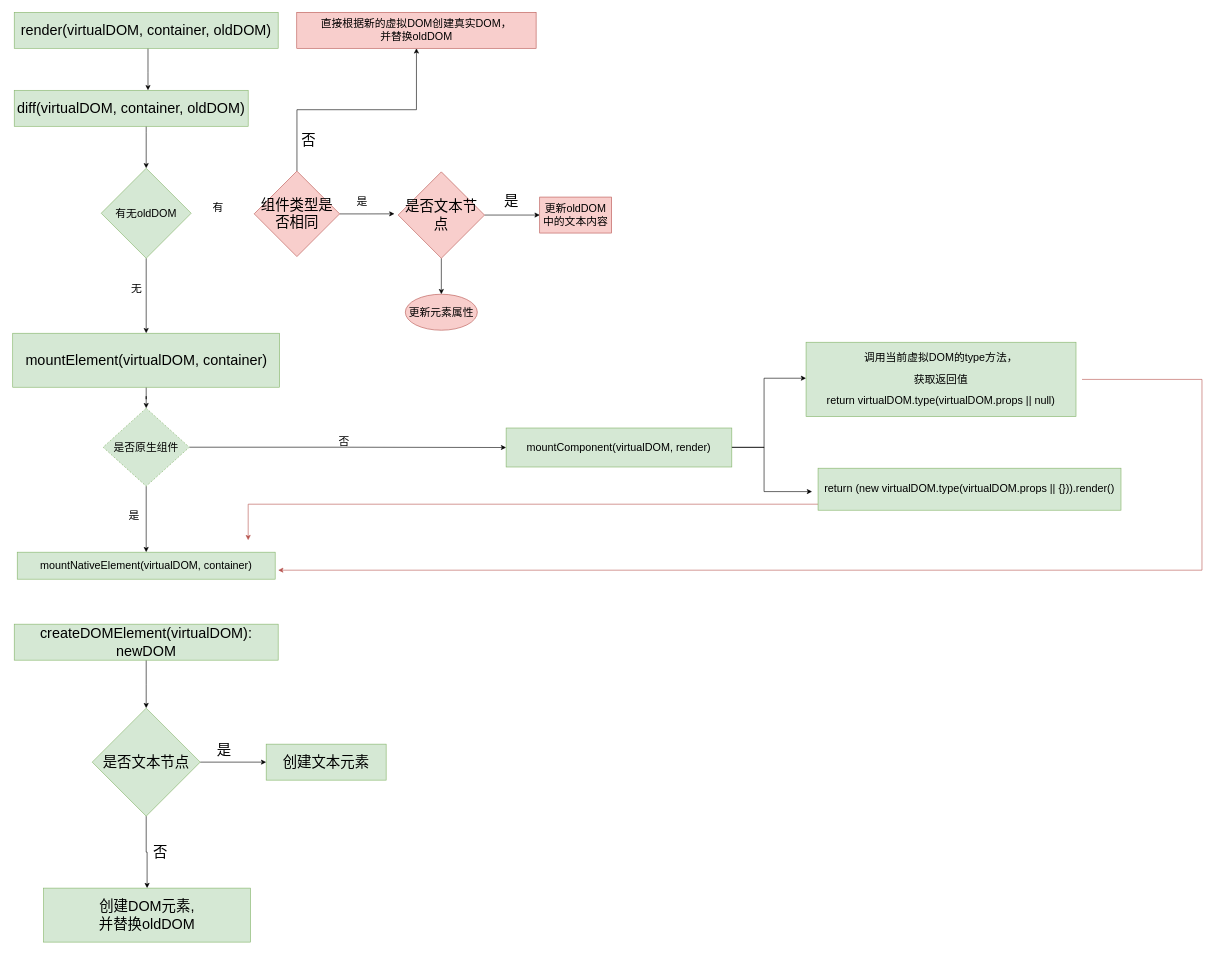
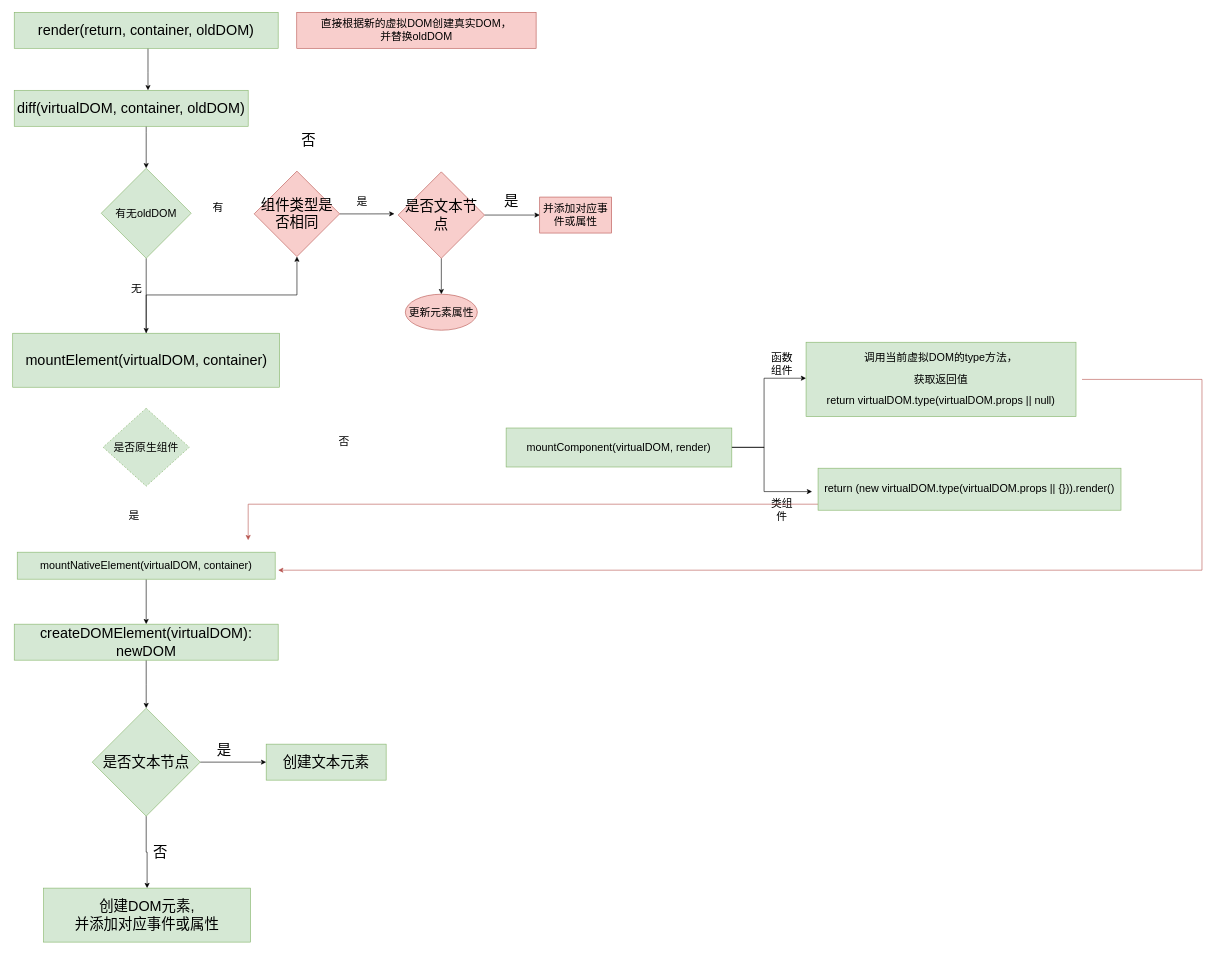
  <mxCell id="0" />
  <mxCell id="1" parent="0" />
  <mxCell id="2" value="" style="edgeStyle=orthogonalEdgeStyle;rounded=0;orthogonalLoop=1;jettySize=auto;html=1;" parent="1" edge="1"><mxGeometry relative="1" as="geometry"><mxPoint x="246" y="80" as="sourcePoint" /><mxPoint x="246" y="150" as="targetPoint" /><Array as="points"><mxPoint x="246" y="120" /><mxPoint x="246" y="120" /></Array></mxGeometry></mxCell>
- <mxCell id="3" value="&lt;font style=&quot;font-size: 24px&quot;&gt;render(virtualDOM, container, oldDOM)&lt;/font&gt;" style="rounded=0;whiteSpace=wrap;html=1;fillColor=#d5e8d4;strokeColor=#82b366;" parent="1" vertex="1"><mxGeometry x="23" y="20" width="440" height="60" as="geometry" /></mxCell>
+ <mxCell id="3" value="&lt;font style=&quot;font-size: 24px&quot;&gt;render(return, container, oldDOM)&lt;/font&gt;" style="rounded=0;whiteSpace=wrap;html=1;fillColor=#d5e8d4;strokeColor=#82b366;" parent="1" vertex="1"><mxGeometry x="23" y="20" width="440" height="60" as="geometry" /></mxCell>
  <mxCell id="4" value="" style="edgeStyle=orthogonalEdgeStyle;rounded=0;orthogonalLoop=1;jettySize=auto;html=1;" parent="1" source="5" target="7" edge="1"><mxGeometry relative="1" as="geometry"><Array as="points"><mxPoint x="243" y="220" /><mxPoint x="243" y="220" /></Array></mxGeometry></mxCell>
  <mxCell id="5" value="&lt;font style=&quot;font-size: 24px&quot;&gt;diff(virtualDOM, container, oldDOM)&lt;/font&gt;" style="rounded=0;whiteSpace=wrap;html=1;fillColor=#d5e8d4;strokeColor=#82b366;" parent="1" vertex="1"><mxGeometry x="23" y="150" width="390" height="60" as="geometry" /></mxCell>
  <mxCell id="6" value="" style="edgeStyle=orthogonalEdgeStyle;rounded=0;orthogonalLoop=1;jettySize=auto;html=1;" parent="1" source="7" target="9" edge="1"><mxGeometry relative="1" as="geometry" /></mxCell>
  <mxCell id="7" value="&lt;font style=&quot;font-size: 18px&quot;&gt;有无oldDOM&lt;/font&gt;" style="rhombus;whiteSpace=wrap;html=1;rounded=0;strokeColor=#82b366;fillColor=#d5e8d4;" parent="1" vertex="1"><mxGeometry x="168" y="280" width="150" height="150" as="geometry" /></mxCell>
- <mxCell id="8" value="" style="edgeStyle=orthogonalEdgeStyle;rounded=0;orthogonalLoop=1;jettySize=auto;html=1;" parent="1" source="9" target="14" edge="1"><mxGeometry relative="1" as="geometry" /></mxCell>
+ <mxCell id="8" value="" style="edgeStyle=orthogonalEdgeStyle;rounded=0;orthogonalLoop=1;jettySize=auto;html=1;" parent="1" source="9" target="32" edge="1"><mxGeometry relative="1" as="geometry" /></mxCell>
  <mxCell id="9" value="&lt;font style=&quot;font-size: 24px&quot;&gt;mountElement(virtualDOM, container)&lt;/font&gt;" style="whiteSpace=wrap;html=1;rounded=0;strokeColor=#82b366;fillColor=#d5e8d4;" parent="1" vertex="1"><mxGeometry x="20.5" y="555" width="445" height="90" as="geometry" /></mxCell>
  <mxCell id="10" value="&lt;font style=&quot;font-size: 18px&quot;&gt;无&lt;/font&gt;" style="text;html=1;strokeColor=none;fillColor=none;align=center;verticalAlign=middle;whiteSpace=wrap;rounded=0;" parent="1" vertex="1"><mxGeometry x="207" y="470" width="40" height="20" as="geometry" /></mxCell>
  <mxCell id="11" value="&lt;font style=&quot;font-size: 18px&quot;&gt;有&lt;/font&gt;" style="text;html=1;strokeColor=none;fillColor=none;align=center;verticalAlign=middle;whiteSpace=wrap;rounded=0;" parent="1" vertex="1"><mxGeometry x="343" y="335" width="40" height="20" as="geometry" /></mxCell>
- <mxCell id="12" value="" style="edgeStyle=orthogonalEdgeStyle;rounded=0;orthogonalLoop=1;jettySize=auto;html=1;" parent="1" source="14" target="16" edge="1"><mxGeometry relative="1" as="geometry" /></mxCell>
- <mxCell id="13" value="" style="edgeStyle=orthogonalEdgeStyle;rounded=0;orthogonalLoop=1;jettySize=auto;html=1;" parent="1" source="14" target="19" edge="1"><mxGeometry relative="1" as="geometry" /></mxCell>
  <mxCell id="14" value="&lt;font style=&quot;font-size: 18px&quot;&gt;是否原生组件&lt;/font&gt;" style="rhombus;whiteSpace=wrap;html=1;rounded=0;strokeColor=#82b366;fillColor=#d5e8d4;dashed=1;" parent="1" vertex="1"><mxGeometry x="171.13" y="680" width="143.75" height="130" as="geometry" /></mxCell>
+ <mxCell id="15" value="" style="edgeStyle=orthogonalEdgeStyle;rounded=0;orthogonalLoop=1;jettySize=auto;html=1;" parent="1" source="16" target="29" edge="1"><mxGeometry relative="1" as="geometry" /></mxCell>
  <mxCell id="16" value="&lt;font style=&quot;font-size: 18px&quot;&gt;mountNativeElement(virtualDOM, container)&lt;/font&gt;" style="whiteSpace=wrap;html=1;rounded=0;strokeColor=#82b366;fillColor=#d5e8d4;" parent="1" vertex="1"><mxGeometry x="28" y="920" width="430" height="45" as="geometry" /></mxCell>
  <mxCell id="17" value="&lt;font style=&quot;font-size: 18px&quot;&gt;是&lt;/font&gt;" style="text;html=1;strokeColor=none;fillColor=none;align=center;verticalAlign=middle;whiteSpace=wrap;rounded=0;" parent="1" vertex="1"><mxGeometry x="203" y="850" width="40" height="20" as="geometry" /></mxCell>
  <mxCell id="18" value="" style="edgeStyle=orthogonalEdgeStyle;rounded=0;orthogonalLoop=1;jettySize=auto;html=1;" parent="1" source="19" edge="1"><mxGeometry relative="1" as="geometry"><mxPoint x="1343" y="630" as="targetPoint" /><Array as="points"><mxPoint x="1273" y="745" /><mxPoint x="1273" y="630" /></Array></mxGeometry></mxCell>
  <mxCell id="19" value="&lt;font style=&quot;font-size: 18px&quot;&gt;mountComponent(virtualDOM, render)&lt;/font&gt;" style="whiteSpace=wrap;html=1;rounded=0;strokeColor=#82b366;fillColor=#d5e8d4;" parent="1" vertex="1"><mxGeometry x="843" y="713" width="376.24" height="65" as="geometry" /></mxCell>
  <mxCell id="20" value="&lt;font style=&quot;font-size: 18px&quot;&gt;否&lt;/font&gt;" style="text;html=1;strokeColor=none;fillColor=none;align=center;verticalAlign=middle;whiteSpace=wrap;rounded=0;" parent="1" vertex="1"><mxGeometry x="553" y="725" width="40" height="20" as="geometry" /></mxCell>
  <mxCell id="21" value="" style="edgeStyle=orthogonalEdgeStyle;rounded=0;orthogonalLoop=1;jettySize=auto;html=1;fillColor=#f8cecc;strokeColor=#b85450;" parent="1" edge="1"><mxGeometry relative="1" as="geometry"><mxPoint x="1803" y="632" as="sourcePoint" /><mxPoint x="463" y="950" as="targetPoint" /><Array as="points"><mxPoint x="2003" y="632" /><mxPoint x="2003" y="950" /></Array></mxGeometry></mxCell>
  <mxCell id="22" value="&lt;font&gt;&lt;span style=&quot;font-size: 18px&quot;&gt;调用当前虚拟DOM的type方法，&lt;br&gt;&lt;/span&gt;&lt;br&gt;&lt;span style=&quot;font-size: 18px&quot;&gt;获取返回值&lt;/span&gt;&lt;br&gt;&lt;br&gt;&lt;span style=&quot;font-size: 18px&quot;&gt;return virtualDOM.type(virtualDOM.props || null)&lt;/span&gt;&lt;br&gt;&lt;/font&gt;" style="whiteSpace=wrap;html=1;rounded=0;strokeColor=#82b366;fillColor=#d5e8d4;" parent="1" vertex="1"><mxGeometry x="1343" y="570" width="450" height="124" as="geometry" /></mxCell>
+ <mxCell id="23" value="&lt;font style=&quot;font-size: 18px&quot;&gt;函数组件&lt;/font&gt;" style="text;html=1;strokeColor=none;fillColor=none;align=center;verticalAlign=middle;whiteSpace=wrap;rounded=0;" parent="1" vertex="1"><mxGeometry x="1283" y="596" width="40" height="20" as="geometry" /></mxCell>
  <mxCell id="24" value="" style="edgeStyle=orthogonalEdgeStyle;rounded=0;orthogonalLoop=1;jettySize=auto;html=1;" parent="1" edge="1"><mxGeometry relative="1" as="geometry"><mxPoint x="1219.24" y="745.003" as="sourcePoint" /><mxPoint x="1353" y="819" as="targetPoint" /><Array as="points"><mxPoint x="1273" y="745" /><mxPoint x="1273" y="819" /></Array></mxGeometry></mxCell>
+ <mxCell id="25" value="&lt;font style=&quot;font-size: 18px&quot;&gt;类组件&lt;/font&gt;" style="text;html=1;strokeColor=none;fillColor=none;align=center;verticalAlign=middle;whiteSpace=wrap;rounded=0;" parent="1" vertex="1"><mxGeometry x="1283" y="840" width="40" height="20" as="geometry" /></mxCell>
  <mxCell id="26" value="" style="edgeStyle=orthogonalEdgeStyle;rounded=0;orthogonalLoop=1;jettySize=auto;html=1;fillColor=#f8cecc;strokeColor=#b85450;" parent="1" source="27" edge="1"><mxGeometry relative="1" as="geometry"><mxPoint x="413" y="900" as="targetPoint" /><Array as="points"><mxPoint x="413" y="840" /></Array></mxGeometry></mxCell>
  <mxCell id="27" value="&lt;font style=&quot;font-size: 18px&quot;&gt;return (new virtualDOM.type(virtualDOM.props || {})).render()&lt;/font&gt;" style="rounded=0;whiteSpace=wrap;html=1;fillColor=#d5e8d4;strokeColor=#82b366;" parent="1" vertex="1"><mxGeometry x="1363" y="780" width="505" height="70" as="geometry" /></mxCell>
  <mxCell id="28" value="" style="edgeStyle=orthogonalEdgeStyle;rounded=0;orthogonalLoop=1;jettySize=auto;html=1;" edge="1" parent="1" source="29"><mxGeometry relative="1" as="geometry"><mxPoint x="243" y="1180" as="targetPoint" /></mxGeometry></mxCell>
  <mxCell id="29" value="&lt;font style=&quot;font-size: 24px&quot;&gt;createDOMElement(virtualDOM): newDOM&lt;/font&gt;" style="whiteSpace=wrap;html=1;rounded=0;strokeColor=#82b366;fillColor=#d5e8d4;" parent="1" vertex="1"><mxGeometry x="23" y="1040" width="440" height="60" as="geometry" /></mxCell>
  <mxCell id="30" value="" style="edgeStyle=orthogonalEdgeStyle;rounded=0;orthogonalLoop=1;jettySize=auto;html=1;" edge="1" parent="1" source="32"><mxGeometry relative="1" as="geometry"><mxPoint x="656.75" y="356" as="targetPoint" /></mxGeometry></mxCell>
- <mxCell id="31" value="" style="edgeStyle=orthogonalEdgeStyle;rounded=0;orthogonalLoop=1;jettySize=auto;html=1;" edge="1" parent="1" source="32" target="40"><mxGeometry relative="1" as="geometry" /></mxCell>
  <mxCell id="32" value="&lt;font style=&quot;font-size: 24px&quot;&gt;组件类型是否相同&lt;/font&gt;" style="rhombus;whiteSpace=wrap;html=1;fillColor=#f8cecc;strokeColor=#b85450;" vertex="1" parent="1"><mxGeometry x="423" y="284.75" width="142.5" height="142.5" as="geometry" /></mxCell>
  <mxCell id="33" value="&lt;font style=&quot;font-size: 18px&quot;&gt;是&lt;/font&gt;" style="text;html=1;strokeColor=none;fillColor=none;align=center;verticalAlign=middle;whiteSpace=wrap;rounded=0;" vertex="1" parent="1"><mxGeometry x="583" y="326" width="40" height="20" as="geometry" /></mxCell>
  <mxCell id="34" value="" style="edgeStyle=orthogonalEdgeStyle;rounded=0;orthogonalLoop=1;jettySize=auto;html=1;" edge="1" parent="1" source="36" target="37"><mxGeometry relative="1" as="geometry" /></mxCell>
  <mxCell id="35" value="" style="edgeStyle=orthogonalEdgeStyle;rounded=0;orthogonalLoop=1;jettySize=auto;html=1;" edge="1" parent="1" source="36" target="39"><mxGeometry relative="1" as="geometry" /></mxCell>
  <mxCell id="36" value="&lt;font style=&quot;font-size: 24px&quot;&gt;是否文本节点&lt;/font&gt;" style="rhombus;whiteSpace=wrap;html=1;fillColor=#f8cecc;strokeColor=#b85450;" vertex="1" parent="1"><mxGeometry x="663" y="286" width="144" height="144" as="geometry" /></mxCell>
- <mxCell id="37" value="&lt;font style=&quot;font-size: 18px&quot;&gt;更新oldDOM中的文本内容&lt;/font&gt;" style="whiteSpace=wrap;html=1;strokeColor=#b85450;fillColor=#f8cecc;" vertex="1" parent="1"><mxGeometry x="899" y="328" width="120" height="60" as="geometry" /></mxCell>
+ <mxCell id="37" value="&lt;font style=&quot;font-size: 18px&quot;&gt;并添加对应事件或属性&lt;/font&gt;" style="whiteSpace=wrap;html=1;strokeColor=#b85450;fillColor=#f8cecc;" vertex="1" parent="1"><mxGeometry x="899" y="328" width="120" height="60" as="geometry" /></mxCell>
  <mxCell id="38" value="&lt;font style=&quot;font-size: 24px&quot;&gt;是&lt;/font&gt;" style="text;html=1;strokeColor=none;fillColor=none;align=center;verticalAlign=middle;whiteSpace=wrap;rounded=0;" vertex="1" parent="1"><mxGeometry x="807" y="326" width="90" height="20" as="geometry" /></mxCell>
  <mxCell id="39" value="&lt;font style=&quot;font-size: 18px&quot;&gt;更新元素属性&lt;/font&gt;" style="ellipse;whiteSpace=wrap;html=1;strokeColor=#b85450;fillColor=#f8cecc;" vertex="1" parent="1"><mxGeometry x="675" y="490" width="120" height="60" as="geometry" /></mxCell>
  <mxCell id="40" value="&lt;font style=&quot;font-size: 18px&quot;&gt;直接根据新的虚拟DOM创建真实DOM，&lt;br&gt;并替换oldDOM&lt;/font&gt;" style="whiteSpace=wrap;html=1;strokeColor=#b85450;fillColor=#f8cecc;" vertex="1" parent="1"><mxGeometry x="494" y="20" width="399" height="60" as="geometry" /></mxCell>
  <mxCell id="41" value="&lt;font style=&quot;font-size: 24px&quot;&gt;否&lt;/font&gt;" style="text;html=1;strokeColor=none;fillColor=none;align=center;verticalAlign=middle;whiteSpace=wrap;rounded=0;" vertex="1" parent="1"><mxGeometry x="494" y="224" width="40" height="20" as="geometry" /></mxCell>
  <mxCell id="42" value="" style="edgeStyle=orthogonalEdgeStyle;rounded=0;orthogonalLoop=1;jettySize=auto;html=1;" edge="1" parent="1" source="44" target="45"><mxGeometry relative="1" as="geometry" /></mxCell>
  <mxCell id="43" value="" style="edgeStyle=orthogonalEdgeStyle;rounded=0;orthogonalLoop=1;jettySize=auto;html=1;" edge="1" parent="1" source="44" target="47"><mxGeometry relative="1" as="geometry" /></mxCell>
  <mxCell id="44" value="&lt;font style=&quot;font-size: 24px&quot;&gt;是否文本节点&lt;/font&gt;" style="rhombus;whiteSpace=wrap;html=1;fillColor=#d5e8d4;strokeColor=#82b366;" vertex="1" parent="1"><mxGeometry x="153.01" y="1180" width="180" height="180" as="geometry" /></mxCell>
- <mxCell id="45" value="&lt;font style=&quot;font-size: 24px&quot;&gt;创建DOM元素,&lt;br&gt;并替换oldDOM&lt;br&gt;&lt;/font&gt;" style="whiteSpace=wrap;html=1;strokeColor=#82b366;fillColor=#d5e8d4;" vertex="1" parent="1"><mxGeometry x="72" y="1480" width="345" height="90" as="geometry" /></mxCell>
+ <mxCell id="45" value="&lt;font style=&quot;font-size: 24px&quot;&gt;创建DOM元素,&lt;br&gt;并添加对应事件或属性&lt;br&gt;&lt;/font&gt;" style="whiteSpace=wrap;html=1;strokeColor=#82b366;fillColor=#d5e8d4;" vertex="1" parent="1"><mxGeometry x="72" y="1480" width="345" height="90" as="geometry" /></mxCell>
  <mxCell id="46" value="&lt;font style=&quot;font-size: 24px&quot;&gt;否&lt;/font&gt;" style="text;html=1;strokeColor=none;fillColor=none;align=center;verticalAlign=middle;whiteSpace=wrap;rounded=0;" vertex="1" parent="1"><mxGeometry x="247" y="1410" width="40" height="20" as="geometry" /></mxCell>
  <mxCell id="47" value="&lt;span style=&quot;font-size: 24px&quot;&gt;创建文本元素&lt;/span&gt;" style="whiteSpace=wrap;html=1;strokeColor=#82b366;fillColor=#d5e8d4;" vertex="1" parent="1"><mxGeometry x="443.01" y="1240" width="199.99" height="60" as="geometry" /></mxCell>
  <mxCell id="48" value="&lt;font style=&quot;font-size: 24px&quot;&gt;是&lt;/font&gt;" style="text;html=1;strokeColor=none;fillColor=none;align=center;verticalAlign=middle;whiteSpace=wrap;rounded=0;" vertex="1" parent="1"><mxGeometry x="353" y="1240" width="40" height="20" as="geometry" /></mxCell>
